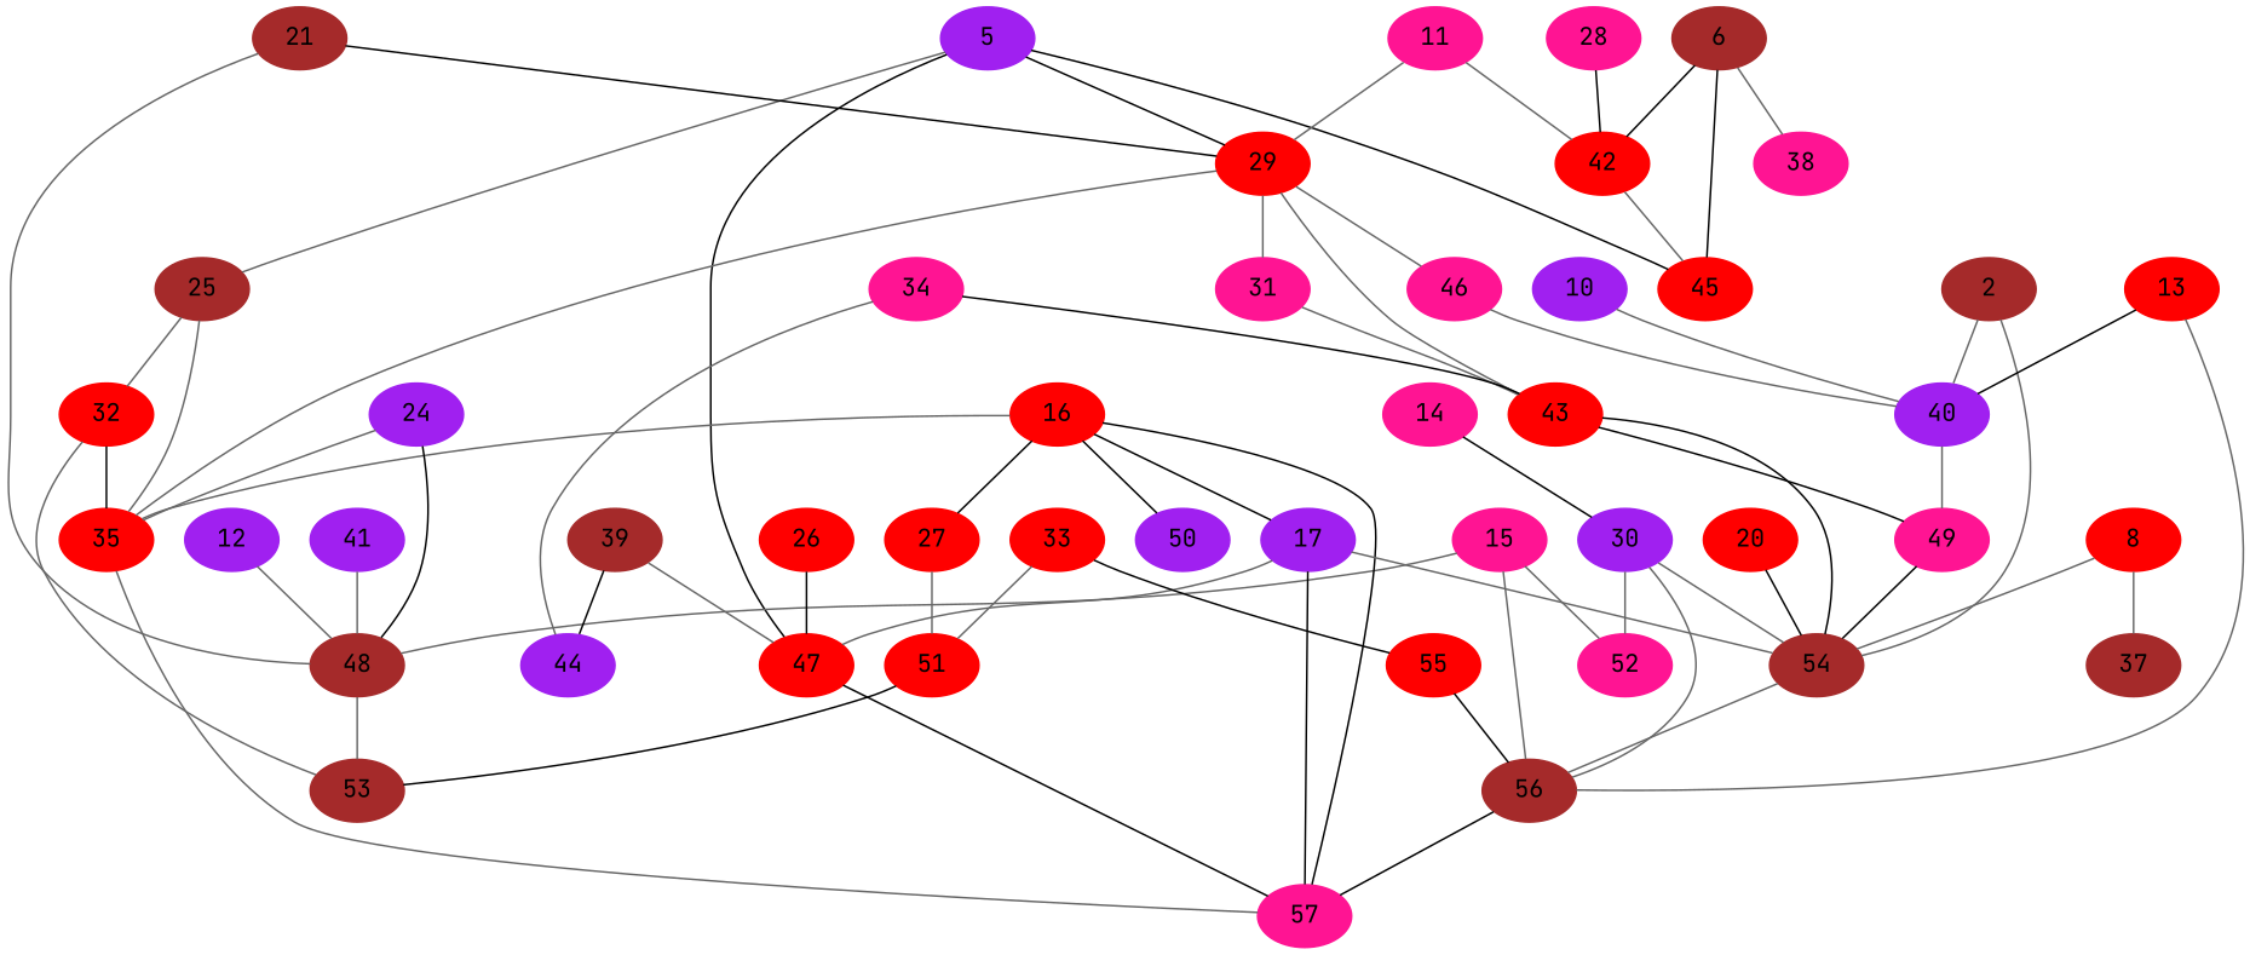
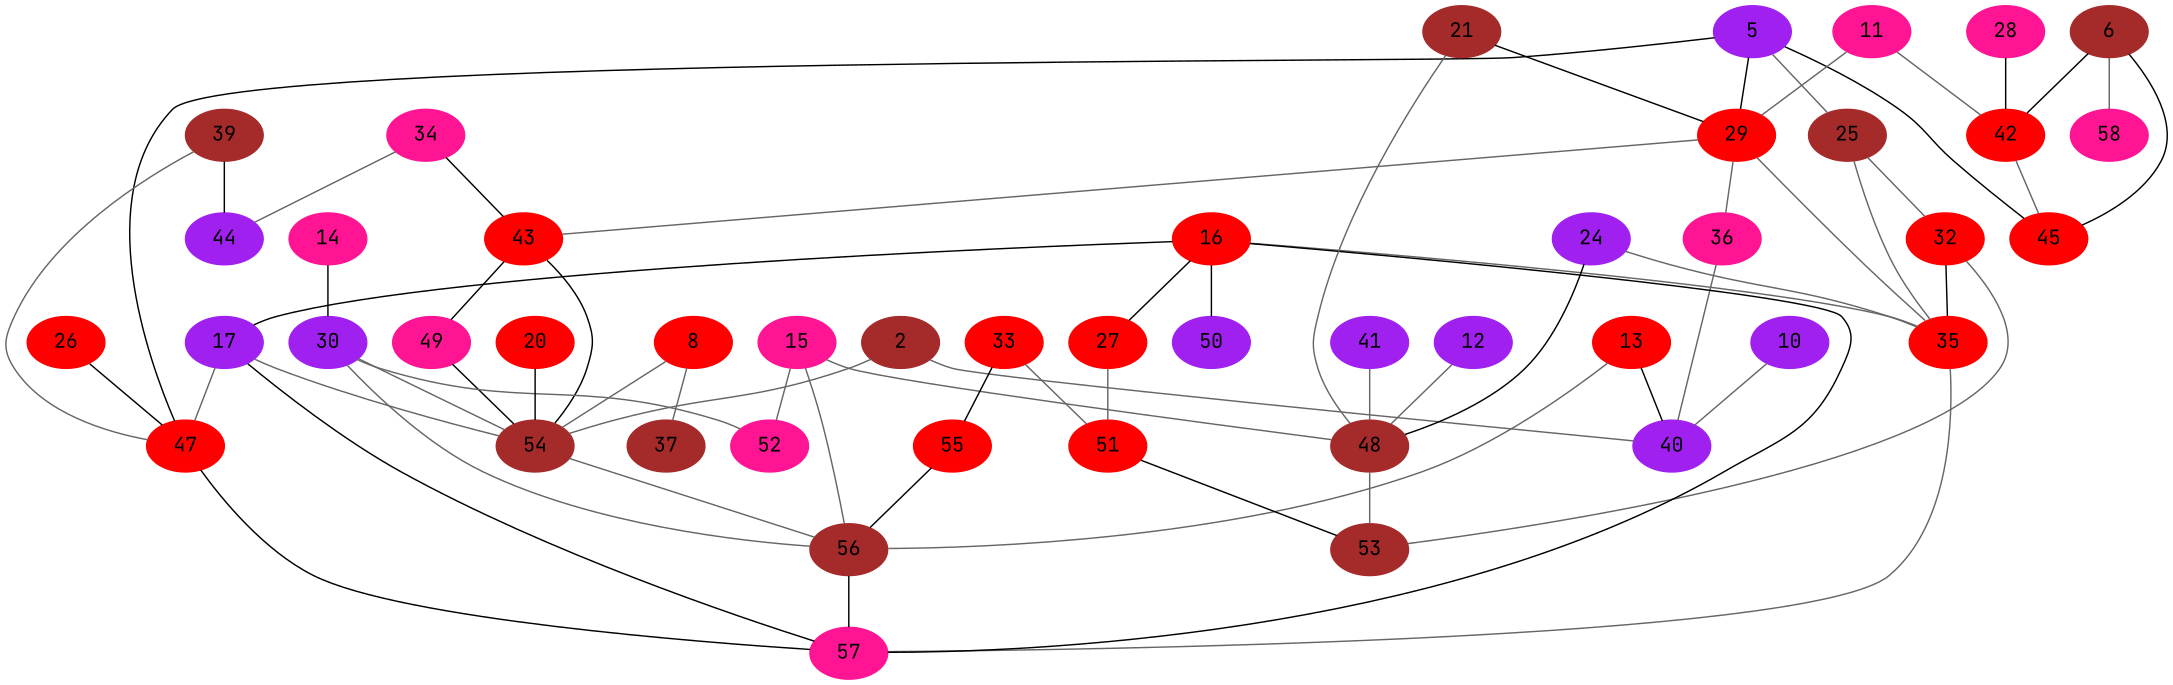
  graph {
    fontname="JetBrains Mono"
    node [color=red fontname="JetBrains Mono" style=filled]
    edge [color=gray40 fontname="JetBrains Mono" weight=1.0]
    2 [color=brown]
    40 [color=purple]
    54 [color=brown]
    49 [color=deeppink]
    56 [color=brown]
    32
    35
    53 [color=brown]
    57 [color=deeppink]
    44 [color=purple]
    5 [color=purple]
    25 [color=brown]
    29
    45
    47
-   31 [color=deeppink]
-   36 [color=deeppink label=46]
+   36 [color=deeppink]
    43
    6 [color=brown]
-   38 [color=deeppink]
+   38 [color=deeppink label=58]
    42
    8
    37 [color=brown]
    10 [color=purple]
    11 [color=deeppink]
    12 [color=purple]
    48 [color=brown]
    13
    14 [color=deeppink]
    30 [color=purple]
    52 [color=deeppink]
    15 [color=deeppink]
    16
    17 [color=purple]
    27
    50 [color=purple]
    51
    20
    21 [color=brown]
    24 [color=purple]
    26
    28 [color=deeppink]
    33
    55
    34 [color=deeppink]
    39 [color=brown]
    41 [color=purple]
    2 -- 40
    2 -- 54
-   40 -- 49
    54 -- 56
    49 -- 54 [color=black]
    56 -- 57 [color=black weight=2.0]
    32 -- 35 [color=black]
    32 -- 53
    35 -- 57
    5 -- 25
    5 -- 29 [color=black]
    5 -- 45 [color=black]
    5 -- 47 [color=black]
    25 -- 32
    25 -- 35
    29 -- 35
-   29 -- 31
    29 -- 36
    29 -- 43
    47 -- 57 [color=black]
-   31 -- 43
    36 -- 40
    43 -- 54 [color=black]
    43 -- 49 [color=black]
    6 -- 45 [color=black]
    6 -- 38
    6 -- 42 [color=black]
    42 -- 45
    8 -- 54
    8 -- 37
    10 -- 40
    11 -- 29
    11 -- 42
    12 -- 48
    48 -- 53
    13 -- 40 [color=black]
    13 -- 56
    14 -- 30 [color=black]
    30 -- 54
    30 -- 56
    30 -- 52
    15 -- 56
    15 -- 48
    15 -- 52
    16 -- 35 [weight=2.0]
    16 -- 57 [color=black]
    16 -- 17 [color=black]
    16 -- 27 [color=black]
    16 -- 50 [color=black]
    17 -- 54
    17 -- 57 [color=black]
    17 -- 47 [weight=2.0]
    27 -- 51
    51 -- 53 [color=black]
    20 -- 54 [color=black weight=2.0]
    21 -- 29 [color=black]
    21 -- 48
    24 -- 35
    24 -- 48 [color=black]
    26 -- 47 [color=black]
    28 -- 42 [color=black]
    33 -- 51
    33 -- 55 [color=black]
    55 -- 56 [color=black]
    34 -- 44
    34 -- 43 [color=black]
    39 -- 44 [color=black]
    39 -- 47
    41 -- 48
  }
